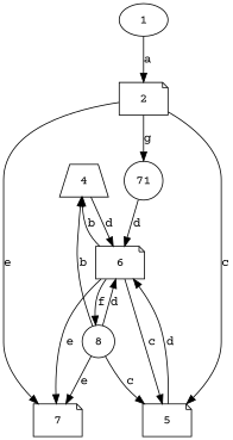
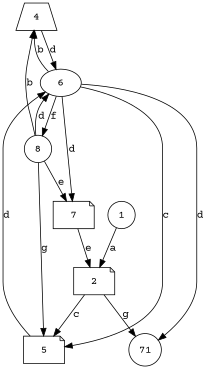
  strict digraph {
    fontname="Courier Prime"
    node [fontname="Courier Prime" shape=note]
    edge [fontname="Courier Prime"]
    4 [shape=trapezium]
-   6
+   6 [shape=ellipse]
    7
    n4 [label=71 shape=circle]
    2
-   1 [shape=ellipse]
+   1 [shape=circle]
    5
    8 [shape=circle]
    4 -> 6 [label=d]
    6 -> 4 [label=b]
-   6 -> 7 [label=e]
+   6 -> 7 [label=d]
    6 -> 5 [label=c]
    6 -> 8 [label=f]
-   n4 -> 6 [label=d]
-   2 -> 7 [label=e]
+   6 -> n4 [label=d]
+   7 -> 2 [label=e]
    2 -> n4 [label=g]
    2 -> 5 [label=c]
    1 -> 2 [label=a]
    5 -> 6 [label=d]
    8 -> 4 [label=b]
    8 -> 6 [label=d]
    8 -> 7 [label=e]
-   8 -> 5 [label=c]
+   8 -> 5 [label=g]
  }
